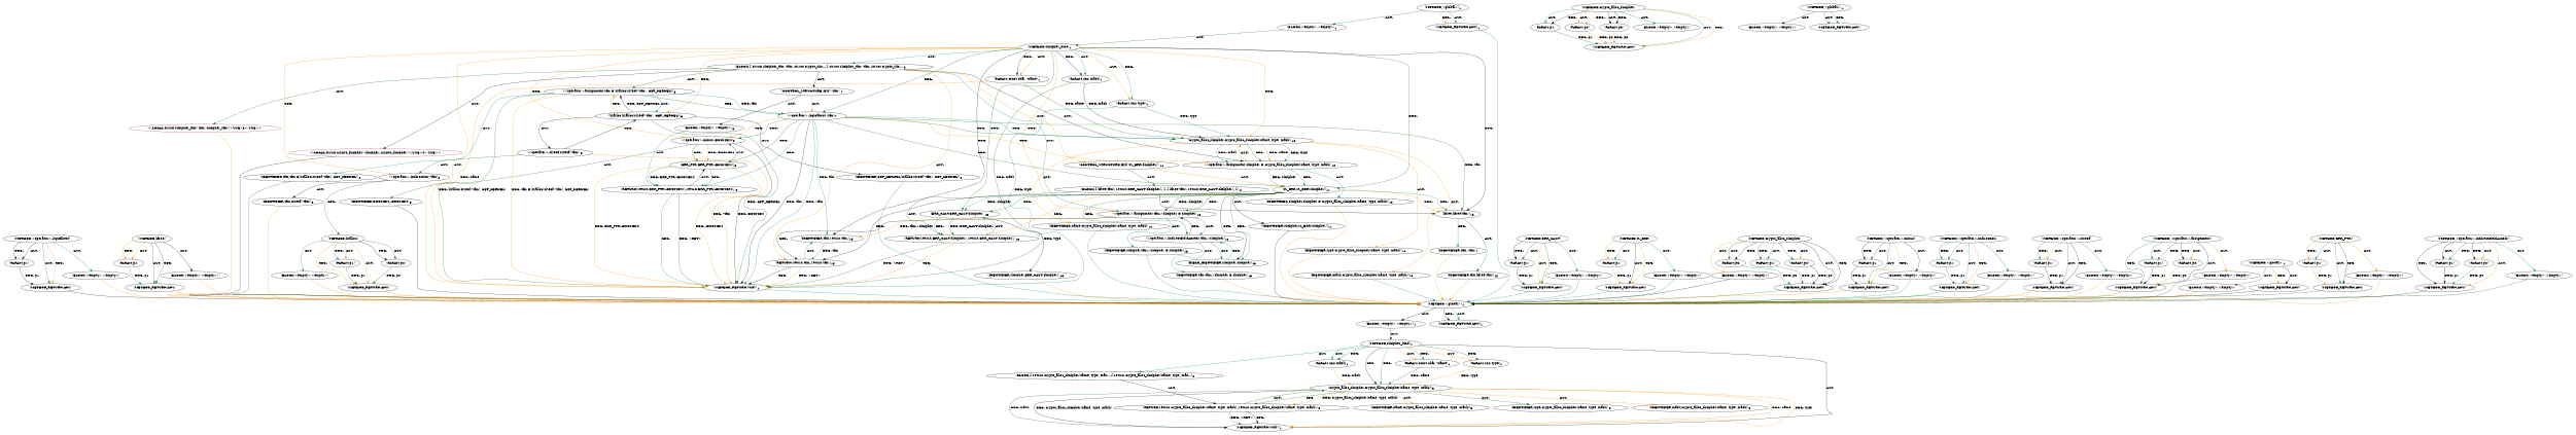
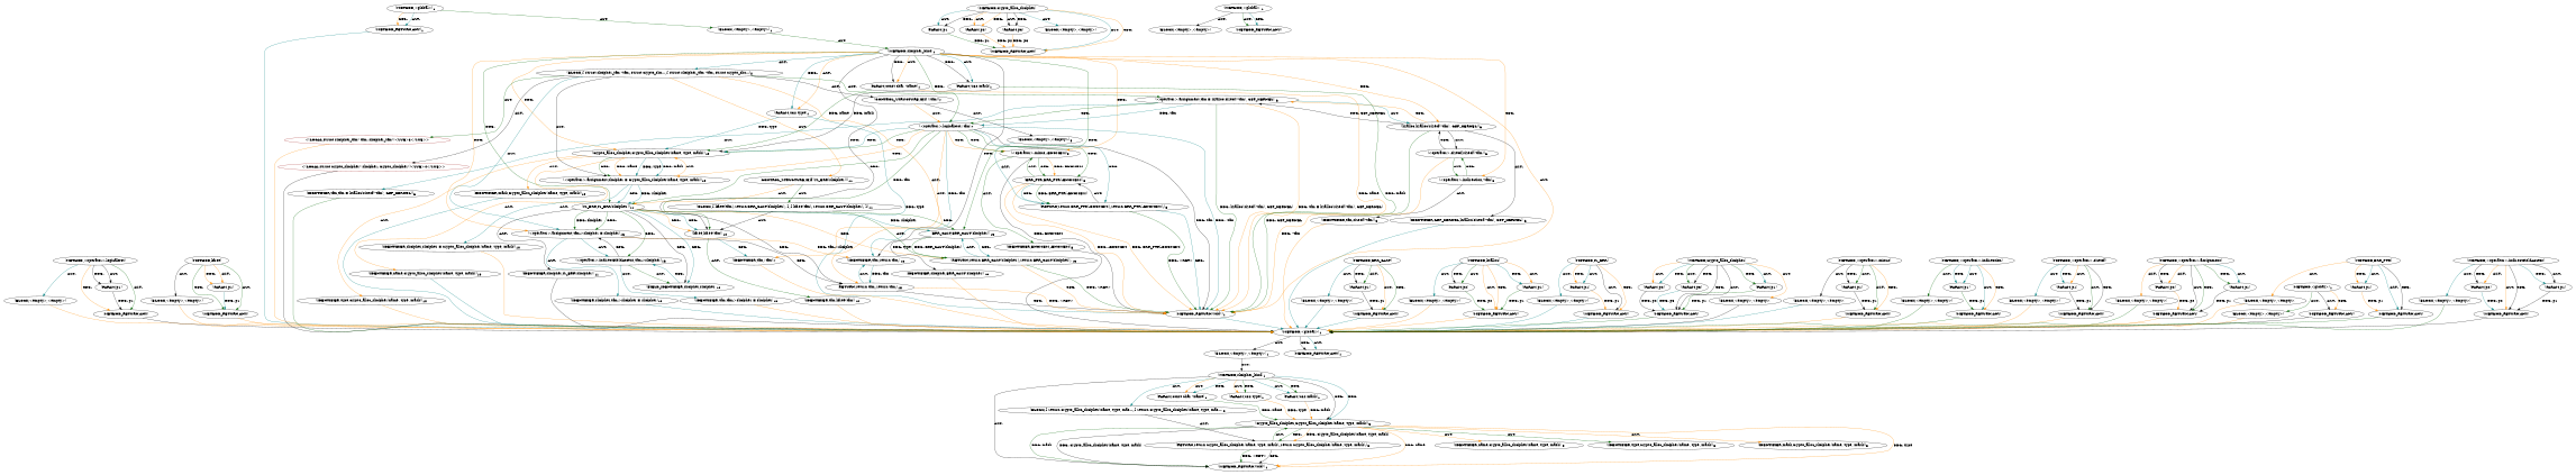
  digraph {
    edge [color=darkorange]
    n1 [label=<(METHOD,&lt;global&gt;)<SUB>1</SUB>>]
    n2 [label=<(BLOCK,&lt;empty&gt;,&lt;empty&gt;)<SUB>1</SUB>>]
    n3 [label=<(METHOD_RETURN,ANY)<SUB>1</SUB>>]
    n4 [label=<(METHOD,skcipher_bind)<SUB>1</SUB>>]
    n5 [label=<(PARAM,const char *name)<SUB>1</SUB>>]
    n6 [label=<(PARAM,u32 type)<SUB>1</SUB>>]
    n7 [label=<(PARAM,u32 mask)<SUB>1</SUB>>]
    n8 [label=<(BLOCK,{ 	return crypto_alloc_skcipher(name, type, mas...,{ 	return crypto_alloc_skcipher(name, type, mas...)<SUB>2</SUB>>]
    n9 [label=<(crypto_alloc_skcipher,crypto_alloc_skcipher(name, type, mask))<SUB>3</SUB>>]
    n10 [label=<(METHOD_RETURN,void*)<SUB>1</SUB>>]
    n11 [label=<(RETURN,return crypto_alloc_skcipher(name, type, mask);,return crypto_alloc_skcipher(name, type, mask);)<SUB>3</SUB>>]
    n12 [label=<(IDENTIFIER,name,crypto_alloc_skcipher(name, type, mask))<SUB>3</SUB>>]
    n13 [label=<(IDENTIFIER,type,crypto_alloc_skcipher(name, type, mask))<SUB>3</SUB>>]
    n14 [label=<(IDENTIFIER,mask,crypto_alloc_skcipher(name, type, mask))<SUB>3</SUB>>]
    n15 [label=<(METHOD,crypto_alloc_skcipher)>]
    n16 [label=<(PARAM,p1)>]
    n17 [label=<(PARAM,p2)>]
    n18 [label=<(PARAM,p3)>]
    n19 [label=<(BLOCK,&lt;empty&gt;,&lt;empty&gt;)>]
    n20 [label=<(METHOD_RETURN,ANY)>]
    n21 [label=<(METHOD,&lt;global&gt;)<SUB>1</SUB>>]
    n22 [label=<(BLOCK,&lt;empty&gt;,&lt;empty&gt;)>]
    n23 [label=<(METHOD_RETURN,ANY)>]
    n24 [label=<(METHOD,&lt;operator&gt;.logicalNot)>]
    n25 [label=<(PARAM,p1)>]
    n26 [label=<(BLOCK,&lt;empty&gt;,&lt;empty&gt;)>]
    n27 [label=<(METHOD_RETURN,ANY)>]
    n28 [label=<(METHOD,kfree)>]
    n29 [label=<(PARAM,p1)>]
    n30 [label=<(BLOCK,&lt;empty&gt;,&lt;empty&gt;)>]
    n31 [label=<(METHOD_RETURN,ANY)>]
    n32 [label=<(METHOD,&lt;global&gt;)<SUB>1</SUB>>]
    n33 [label=<(BLOCK,&lt;empty&gt;,&lt;empty&gt;)<SUB>1</SUB>>]
    n34 [label=<(METHOD_RETURN,ANY)<SUB>1</SUB>>]
    n35 [label=<(METHOD,skcipher_bind)<SUB>1</SUB>>]
    n36 [label=<(PARAM,const char *name)<SUB>1</SUB>>]
    n37 [label=<(PARAM,u32 type)<SUB>1</SUB>>]
    n38 [label=<(PARAM,u32 mask)<SUB>1</SUB>>]
    n39 [label=<(BLOCK,{ 	struct skcipher_tfm *tfm; 	struct crypto_skc...,{ 	struct skcipher_tfm *tfm; 	struct crypto_skc...)<SUB>2</SUB>>]
    n40 [label=<(kzalloc,kzalloc(sizeof(*tfm), GFP_KERNEL))<SUB>6</SUB>>]
    n41 [label=<(&lt;operator&gt;.indirection,*tfm)<SUB>6</SUB>>]
    n42 [label=<(&lt;operator&gt;.logicalNot,!tfm)<SUB>7</SUB>>]
    n43 [label=<(&lt;operator&gt;.minus,-ENOMEM)<SUB>8</SUB>>]
    n44 [label=<(crypto_alloc_skcipher,crypto_alloc_skcipher(name, type, mask))<SUB>10</SUB>>]
    n45 [label=<(IS_ERR,IS_ERR(skcipher))<SUB>11</SUB>>]
    n46 [label=<(kfree,kfree(tfm))<SUB>12</SUB>>]
    n47 [label=<(ERR_CAST,ERR_CAST(skcipher))<SUB>13</SUB>>]
    n48 [label=<(&lt;operator&gt;.assignment,tfm-&gt;skcipher = skcipher)<SUB>16</SUB>>]
    n49 [label=<(IDENTIFIER,tfm,return tfm;)<SUB>18</SUB>>]
    n50 [label=<(METHOD_RETURN,void*)<SUB>1</SUB>>]
    n51 [color=brown label="<(LOCAL,struct skcipher_tfm* tfm: skcipher_tfm*)<SUB>3</SUB>>"]
    n52 [color=brown label="<(LOCAL,struct crypto_skcipher* skcipher: crypto_skcipher*)<SUB>4</SUB>>"]
    n53 [label=<(&lt;operator&gt;.assignment,tfm = kzalloc(sizeof(*tfm), GFP_KERNEL))<SUB>6</SUB>>]
    n54 [label=<(CONTROL_STRUCTURE,IF,if (!tfm))<SUB>7</SUB>>]
    n55 [label=<(&lt;operator&gt;.assignment,skcipher = crypto_alloc_skcipher(name, type, mask))<SUB>10</SUB>>]
    n56 [label=<(CONTROL_STRUCTURE,IF,if (IS_ERR(skcipher)))<SUB>11</SUB>>]
    n57 [label=<(RETURN,return tfm;,return tfm;)<SUB>18</SUB>>]
    n58 [label=<(&lt;operator&gt;.sizeOf,sizeof(*tfm))<SUB>6</SUB>>]
    n59 [label=<(IDENTIFIER,GFP_KERNEL,kzalloc(sizeof(*tfm), GFP_KERNEL))<SUB>6</SUB>>]
    n60 [label=<(IDENTIFIER,tfm,sizeof(*tfm))<SUB>6</SUB>>]
    n61 [label=<(IDENTIFIER,tfm,!tfm)<SUB>7</SUB>>]
    n62 [label=<(RETURN,return ERR_PTR(-ENOMEM);,return ERR_PTR(-ENOMEM);)<SUB>8</SUB>>]
    n63 [label=<(ERR_PTR,ERR_PTR(-ENOMEM))<SUB>8</SUB>>]
    n64 [label=<(IDENTIFIER,ENOMEM,-ENOMEM)<SUB>8</SUB>>]
    n65 [label=<(IDENTIFIER,name,crypto_alloc_skcipher(name, type, mask))<SUB>10</SUB>>]
    n66 [label=<(IDENTIFIER,type,crypto_alloc_skcipher(name, type, mask))<SUB>10</SUB>>]
    n67 [label=<(IDENTIFIER,mask,crypto_alloc_skcipher(name, type, mask))<SUB>10</SUB>>]
    n68 [label=<(IDENTIFIER,skcipher,IS_ERR(skcipher))<SUB>11</SUB>>]
    n69 [label=<(RETURN,return ERR_CAST(skcipher);,return ERR_CAST(skcipher);)<SUB>13</SUB>>]
    n70 [label=<(&lt;operator&gt;.indirectFieldAccess,tfm-&gt;skcipher)<SUB>16</SUB>>]
    n71 [label=<(FIELD_IDENTIFIER,skcipher,skcipher)<SUB>16</SUB>>]
    n72 [label=<(IDENTIFIER,tfm,kfree(tfm))<SUB>12</SUB>>]
    n73 [label=<(IDENTIFIER,skcipher,ERR_CAST(skcipher))<SUB>13</SUB>>]
    n74 [label=<(IDENTIFIER,skcipher,tfm-&gt;skcipher = skcipher)<SUB>16</SUB>>]
    n75 [label=<(IDENTIFIER,tfm,tfm = kzalloc(sizeof(*tfm), GFP_KERNEL))<SUB>6</SUB>>]
    n76 [label=<(BLOCK,&lt;empty&gt;,&lt;empty&gt;)<SUB>8</SUB>>]
    n77 [label=<(IDENTIFIER,skcipher,skcipher = crypto_alloc_skcipher(name, type, mask))<SUB>10</SUB>>]
    n78 [label=<(BLOCK,{ 		kfree(tfm); 		return ERR_CAST(skcipher); 	},{ 		kfree(tfm); 		return ERR_CAST(skcipher); 	})<SUB>11</SUB>>]
    n79 [label=<(IDENTIFIER,tfm,tfm-&gt;skcipher = skcipher)<SUB>16</SUB>>]
    n80 [label=<(METHOD,ERR_CAST)>]
    n81 [label=<(PARAM,p1)>]
    n82 [label=<(BLOCK,&lt;empty&gt;,&lt;empty&gt;)>]
    n83 [label=<(METHOD_RETURN,ANY)>]
    n84 [label=<(METHOD,kzalloc)>]
    n85 [label=<(PARAM,p1)>]
    n86 [label=<(PARAM,p2)>]
    n87 [label=<(BLOCK,&lt;empty&gt;,&lt;empty&gt;)>]
    n88 [label=<(METHOD_RETURN,ANY)>]
    n89 [label=<(METHOD,IS_ERR)>]
    n90 [label=<(PARAM,p1)>]
    n91 [label=<(BLOCK,&lt;empty&gt;,&lt;empty&gt;)>]
    n92 [label=<(METHOD_RETURN,ANY)>]
    n93 [label=<(METHOD,crypto_alloc_skcipher)>]
    n94 [label=<(PARAM,p1)>]
    n95 [label=<(PARAM,p2)>]
    n96 [label=<(PARAM,p3)>]
    n97 [label=<(BLOCK,&lt;empty&gt;,&lt;empty&gt;)>]
    n98 [label=<(METHOD_RETURN,ANY)>]
    n99 [label=<(METHOD,&lt;operator&gt;.minus)>]
    n100 [label=<(PARAM,p1)>]
    n101 [label=<(BLOCK,&lt;empty&gt;,&lt;empty&gt;)>]
    n102 [label=<(METHOD_RETURN,ANY)>]
    n103 [label=<(METHOD,&lt;operator&gt;.indirection)>]
    n104 [label=<(PARAM,p1)>]
    n105 [label=<(BLOCK,&lt;empty&gt;,&lt;empty&gt;)>]
    n106 [label=<(METHOD_RETURN,ANY)>]
    n107 [label=<(METHOD,&lt;operator&gt;.sizeOf)>]
    n108 [label=<(PARAM,p1)>]
    n109 [label=<(BLOCK,&lt;empty&gt;,&lt;empty&gt;)>]
    n110 [label=<(METHOD_RETURN,ANY)>]
    n111 [label=<(METHOD,&lt;operator&gt;.assignment)>]
    n112 [label=<(PARAM,p1)>]
    n113 [label=<(PARAM,p2)>]
    n114 [label=<(BLOCK,&lt;empty&gt;,&lt;empty&gt;)>]
    n115 [label=<(METHOD_RETURN,ANY)>]
    n116 [label=<(METHOD,&lt;global&gt;)<SUB>1</SUB>>]
    n117 [label=<(BLOCK,&lt;empty&gt;,&lt;empty&gt;)>]
    n118 [label=<(METHOD_RETURN,ANY)>]
    n119 [label=<(METHOD,ERR_PTR)>]
    n120 [label=<(PARAM,p1)>]
    n121 [label=<(BLOCK,&lt;empty&gt;,&lt;empty&gt;)>]
    n122 [label=<(METHOD_RETURN,ANY)>]
    n123 [label=<(METHOD,&lt;operator&gt;.indirectFieldAccess)>]
    n124 [label=<(PARAM,p1)>]
    n125 [label=<(PARAM,p2)>]
    n126 [label=<(BLOCK,&lt;empty&gt;,&lt;empty&gt;)>]
    n127 [label=<(METHOD_RETURN,ANY)>]
    n1 -> n2 [color=black label="AST: "]
    n1 -> n3 [color=teal label="AST: "]
    n1 -> n3 [color=black label="CFG: "]
    n2 -> n4 [color=black label="AST: "]
    n4 -> n5 [label="AST: "]
    n4 -> n5 [color=teal label="DDG: "]
    n4 -> n6 [label="AST: "]
    n4 -> n6 [color=darkgreen label="DDG: "]
    n4 -> n7 [color=teal label="AST: "]
    n4 -> n7 [color=darkgreen label="DDG: "]
    n4 -> n8 [color=teal label="AST: "]
    n4 -> n9 [color=black label="CFG: "]
    n4 -> n9 [color=teal label="DDG: "]
    n4 -> n10 [color=black label="AST: "]
    n5 -> n9 [color=darkgreen label="DDG: name"]
    n6 -> n9 [label="DDG: type"]
    n7 -> n9 [label="DDG: mask"]
    n8 -> n11 [color=black label="AST: "]
    n9 -> n10 [label="DDG: name"]
    n9 -> n10 [label="DDG: type"]
    n9 -> n10 [color=darkgreen label="DDG: mask"]
    n9 -> n10 [color=black label="DDG: crypto_alloc_skcipher(name, type, mask)"]
    n9 -> n11 [color=darkgreen label="CFG: "]
    n9 -> n11 [label="DDG: crypto_alloc_skcipher(name, type, mask)"]
    n9 -> n12 [label="AST: "]
    n9 -> n13 [color=darkgreen label="AST: "]
    n9 -> n14 [label="AST: "]
    n11 -> n9 [color=darkgreen label="AST: "]
    n11 -> n10 [color=black label="CFG: "]
    n11 -> n10 [color=darkgreen label="DDG: &lt;RET&gt;"]
    n15 -> n16 [color=teal label="AST: "]
    n15 -> n16 [color=black label="DDG: "]
    n15 -> n17 [label="AST: "]
    n15 -> n17 [label="DDG: "]
    n15 -> n18 [color=black label="AST: "]
    n15 -> n18 [color=black label="DDG: "]
    n15 -> n19 [color=teal label="AST: "]
    n15 -> n20 [color=teal label="AST: "]
    n15 -> n20 [label="CFG: "]
    n16 -> n20 [color=darkgreen label="DDG: p1"]
    n17 -> n20 [label="DDG: p2"]
    n18 -> n20 [label="DDG: p3"]
    n21 -> n22 [color=black label="AST: "]
    n21 -> n23 [color=darkgreen label="AST: "]
    n21 -> n23 [color=teal label="CFG: "]
    n24 -> n25 [color=black label="AST: "]
    n24 -> n25 [color=black label="DDG: "]
    n24 -> n26 [color=teal label="AST: "]
    n24 -> n27 [color=darkgreen label="AST: "]
    n24 -> n27 [label="CFG: "]
    n25 -> n27 [color=black label="DDG: p1"]
    n26 -> n1
    n27 -> n1 [color=black]
    n28 -> n29 [label="AST: "]
    n28 -> n29 [label="DDG: "]
    n28 -> n30 [color=black label="AST: "]
    n28 -> n31 [color=darkgreen label="AST: "]
    n28 -> n31 [color=darkgreen label="CFG: "]
    n29 -> n31 [color=teal label="DDG: p1"]
    n30 -> n1
    n31 -> n1
    n32 -> n33 [color=darkgreen label="AST: "]
    n32 -> n34 [color=teal label="AST: "]
    n32 -> n34 [label="CFG: "]
    n33 -> n35 [color=darkgreen label="AST: "]
    n34 -> n1 [color=teal]
    n35 -> n36 [label="AST: "]
    n35 -> n36 [color=black label="DDG: "]
    n35 -> n37 [label="AST: "]
    n35 -> n37 [color=teal label="DDG: "]
    n35 -> n38 [color=teal label="AST: "]
    n35 -> n38 [color=black label="DDG: "]
    n35 -> n39 [color=teal label="AST: "]
    n35 -> n40 [label="DDG: "]
    n35 -> n41 [label="CFG: "]
    n35 -> n42 [color=darkgreen label="DDG: "]
    n35 -> n43 [label="DDG: "]
    n35 -> n44 [label="DDG: "]
    n35 -> n45 [color=darkgreen label="DDG: "]
    n35 -> n46 [color=black label="DDG: "]
    n35 -> n47 [color=darkgreen label="DDG: "]
    n35 -> n48 [label="DDG: "]
    n35 -> n49 [color=black label="DDG: "]
    n35 -> n50 [label="AST: "]
    n36 -> n44 [color=darkgreen label="DDG: name"]
    n36 -> n50 [label="DDG: name"]
    n37 -> n44 [color=teal label="DDG: type"]
    n37 -> n50 [color=teal label="DDG: type"]
    n38 -> n44 [color=black label="DDG: mask"]
    n38 -> n50 [color=darkgreen label="DDG: mask"]
    n39 -> n48 [color=teal label="AST: "]
    n39 -> n51 [color=darkgreen label="AST: "]
    n39 -> n52 [color=black label="AST: "]
    n39 -> n53 [color=darkgreen label="AST: "]
    n39 -> n54 [color=black label="AST: "]
    n39 -> n55 [color=black label="AST: "]
    n39 -> n56 [label="AST: "]
    n39 -> n57 [label="AST: "]
    n40 -> n50 [color=darkgreen label="DDG: GFP_KERNEL"]
    n40 -> n53 [label="CFG: "]
    n40 -> n53 [color=black label="DDG: GFP_KERNEL"]
    n40 -> n58 [color=black label="AST: "]
    n40 -> n59 [color=black label="AST: "]
-   n41 -> n84 [color=darkgreen label="CFG: "]
+   n41 -> n58 [color=darkgreen label="CFG: "]
    n41 -> n60 [color=black label="AST: "]
    n42 -> n43 [label="CFG: "]
    n42 -> n43 [color=darkgreen label="CDG: "]
    n42 -> n44 [color=darkgreen label="CFG: "]
    n42 -> n44 [color=teal label="CDG: "]
    n42 -> n45 [color=darkgreen label="CDG: "]
    n42 -> n46 [color=darkgreen label="DDG: tfm"]
    n42 -> n49 [color=teal label="DDG: tfm"]
    n42 -> n50 [color=black label="DDG: tfm"]
    n42 -> n50 [color=teal label="DDG: !tfm"]
    n42 -> n55 [label="CDG: "]
+   n42 -> n61 [label="AST: "]
    n42 -> n62 [color=teal label="CDG: "]
    n42 -> n63 [color=darkgreen label="CDG: "]
    n43 -> n50 [color=black label="DDG: ENOMEM"]
    n43 -> n63 [color=darkgreen label="CFG: "]
    n43 -> n63 [label="DDG: ENOMEM"]
    n43 -> n64 [color=darkgreen label="AST: "]
    n44 -> n55 [color=darkgreen label="CFG: "]
    n44 -> n55 [label="DDG: name"]
    n44 -> n55 [color=teal label="DDG: type"]
    n44 -> n55 [color=teal label="DDG: mask"]
    n44 -> n65 [label="AST: "]
    n44 -> n66 [label="AST: "]
    n44 -> n67 [label="AST: "]
    n45 -> n46 [color=teal label="CFG: "]
    n45 -> n46 [label="CDG: "]
    n45 -> n47 [color=teal label="DDG: skcipher"]
    n45 -> n47 [color=darkgreen label="CDG: "]
    n45 -> n48 [color=darkgreen label="DDG: skcipher"]
    n45 -> n48 [color=darkgreen label="CDG: "]
    n45 -> n57 [color=black label="CDG: "]
    n45 -> n68 [color=black label="AST: "]
    n45 -> n69 [label="CDG: "]
    n45 -> n70 [color=darkgreen label="CDG: "]
    n45 -> n71 [color=black label="CFG: "]
    n45 -> n71 [color=teal label="CDG: "]
    n46 -> n61 [color=teal label="CFG: "]
    n46 -> n72 [color=darkgreen label="AST: "]
    n47 -> n69 [color=teal label="CFG: "]
    n47 -> n69 [color=darkgreen label="DDG: ERR_CAST(skcipher)"]
    n47 -> n73 [color=black label="DDG: type"]
    n48 -> n49 [label="DDG: tfm-&gt;skcipher"]
    n48 -> n57 [color=black label="CFG: "]
    n48 -> n70 [color=teal label="AST: "]
    n48 -> n74 [color=teal label="AST: "]
    n49 -> n57 [color=teal label="DDG: tfm"]
    n50 -> n1 [color=teal]
    n51 -> n1
    n52 -> n1 [color=black]
    n53 -> n40 [color=teal label="AST: "]
    n53 -> n42 [color=darkgreen label="CFG: "]
    n53 -> n42 [color=teal label="DDG: tfm"]
    n53 -> n50 [color=darkgreen label="DDG: kzalloc(sizeof(*tfm), GFP_KERNEL)"]
    n53 -> n50 [label="DDG: tfm = kzalloc(sizeof(*tfm), GFP_KERNEL)"]
    n53 -> n75 [color=teal label="AST: "]
    n54 -> n42 [label="AST: "]
    n54 -> n76 [color=black label="AST: "]
    n55 -> n44 [label="AST: "]
    n55 -> n45 [color=teal label="CFG: "]
    n55 -> n45 [color=teal label="DDG: skcipher"]
    n55 -> n77 [color=teal label="AST: "]
    n56 -> n45 [label="AST: "]
    n56 -> n78 [color=darkgreen label="AST: "]
    n57 -> n49 [color=teal label="AST: "]
    n57 -> n50 [color=black label="CFG: "]
    n57 -> n50 [label="DDG: &lt;RET&gt;"]
    n58 -> n40 [color=black label="CFG: "]
    n58 -> n41 [color=darkgreen label="AST: "]
    n58 -> n50 [label="DDG: *tfm"]
    n59 -> n1 [color=teal]
    n60 -> n1
    n61 -> n1
    n62 -> n50 [color=teal label="CFG: "]
    n62 -> n50 [color=darkgreen label="DDG: &lt;RET&gt;"]
    n62 -> n63 [color=black label="AST: "]
    n63 -> n43 [color=darkgreen label="AST: "]
    n63 -> n50 [label="DDG: -ENOMEM"]
    n63 -> n50 [label="DDG: ERR_PTR(-ENOMEM)"]
    n63 -> n62 [color=teal label="CFG: "]
    n63 -> n62 [color=darkgreen label="DDG: ERR_PTR(-ENOMEM)"]
    n64 -> n1 [color=black]
    n65 -> n1 [color=teal]
    n66 -> n1
    n67 -> n1 [color=teal]
    n68 -> n1 [color=black]
    n69 -> n47 [color=teal label="AST: "]
    n69 -> n50 [label="CFG: "]
    n69 -> n50 [color=darkgreen label="DDG: &lt;RET&gt;"]
    n70 -> n48 [color=black label="CFG: "]
    n70 -> n71 [color=darkgreen label="AST: "]
    n70 -> n79 [color=teal label="AST: "]
    n71 -> n70 [color=teal label="CFG: "]
    n72 -> n1
    n73 -> n1
    n74 -> n1 [color=teal]
    n75 -> n1 [color=darkgreen]
    n76 -> n62 [color=teal label="AST: "]
    n77 -> n1
    n78 -> n46 [color=black label="AST: "]
    n78 -> n69 [color=darkgreen label="AST: "]
    n79 -> n1
    n80 -> n81 [color=darkgreen label="AST: "]
    n80 -> n81 [color=black label="DDG: "]
    n80 -> n82 [color=teal label="AST: "]
    n80 -> n83 [label="AST: "]
    n80 -> n83 [color=darkgreen label="CFG: "]
    n81 -> n83 [color=black label="DDG: p1"]
    n82 -> n1 [color=teal]
    n83 -> n1 [color=teal]
    n84 -> n85 [label="AST: "]
    n84 -> n85 [color=teal label="DDG: "]
    n84 -> n86 [color=darkgreen label="AST: "]
    n84 -> n86 [color=black label="DDG: "]
    n84 -> n87 [color=teal label="AST: "]
    n84 -> n88 [label="AST: "]
    n84 -> n88 [label="CFG: "]
    n85 -> n88 [color=darkgreen label="DDG: p1"]
    n86 -> n88 [color=darkgreen label="DDG: p2"]
    n87 -> n1
    n88 -> n1
    n89 -> n90 [color=teal label="AST: "]
    n89 -> n90 [label="DDG: "]
    n89 -> n91 [color=teal label="AST: "]
    n89 -> n92 [color=black label="AST: "]
    n89 -> n92 [label="CFG: "]
    n90 -> n92 [label="DDG: p1"]
    n91 -> n1 [color=teal]
    n92 -> n1 [color=teal]
    n93 -> n94 [color=teal label="AST: "]
    n93 -> n94 [color=darkgreen label="DDG: "]
    n93 -> n95 [label="AST: "]
    n93 -> n95 [color=teal label="DDG: "]
    n93 -> n96 [color=darkgreen label="AST: "]
    n93 -> n96 [color=black label="DDG: "]
    n93 -> n97 [label="AST: "]
    n93 -> n98 [color=black label="AST: "]
    n93 -> n98 [color=black label="CFG: "]
    n94 -> n98 [color=darkgreen label="DDG: p1"]
    n95 -> n98 [color=black label="DDG: p2"]
    n96 -> n98 [color=teal label="DDG: p3"]
    n97 -> n1 [color=black]
    n98 -> n1 [color=darkgreen]
    n99 -> n100 [color=darkgreen label="AST: "]
    n99 -> n100 [color=black label="DDG: "]
    n99 -> n101 [color=black label="AST: "]
    n99 -> n102 [color=darkgreen label="AST: "]
    n99 -> n102 [label="CFG: "]
    n100 -> n102 [color=black label="DDG: p1"]
    n101 -> n1 [color=teal]
    n102 -> n1
    n103 -> n104 [color=teal label="AST: "]
    n103 -> n104 [color=teal label="DDG: "]
    n103 -> n105 [color=darkgreen label="AST: "]
    n103 -> n106 [color=teal label="AST: "]
    n103 -> n106 [label="CFG: "]
    n104 -> n106 [color=darkgreen label="DDG: p1"]
    n105 -> n1 [color=darkgreen]
    n106 -> n1 [color=darkgreen]
    n107 -> n108 [label="AST: "]
    n107 -> n108 [color=teal label="DDG: "]
    n107 -> n109 [color=teal label="AST: "]
    n107 -> n110 [color=darkgreen label="AST: "]
    n107 -> n110 [color=black label="CFG: "]
    n108 -> n110 [color=black label="DDG: p1"]
    n109 -> n1
    n110 -> n1
    n111 -> n112 [color=teal label="AST: "]
    n111 -> n112 [color=darkgreen label="DDG: "]
    n111 -> n113 [label="AST: "]
    n111 -> n113 [color=black label="DDG: "]
    n111 -> n114 [label="AST: "]
    n111 -> n115 [color=black label="AST: "]
    n111 -> n115 [color=darkgreen label="CFG: "]
    n112 -> n115 [color=black label="DDG: p1"]
    n113 -> n115 [label="DDG: p2"]
    n114 -> n1 [color=darkgreen]
    n115 -> n1
    n116 -> n117 [color=darkgreen label="AST: "]
    n116 -> n118 [color=black label="AST: "]
    n116 -> n118 [label="CFG: "]
    n117 -> n1
    n118 -> n1 [color=black]
    n119 -> n120 [color=teal label="AST: "]
    n119 -> n120 [label="DDG: "]
    n119 -> n121 [label="AST: "]
    n119 -> n122 [color=teal label="AST: "]
    n119 -> n122 [color=black label="CFG: "]
    n120 -> n122 [label="DDG: p1"]
    n121 -> n1
    n122 -> n1 [color=darkgreen]
    n123 -> n124 [color=black label="AST: "]
    n123 -> n124 [color=teal label="DDG: "]
    n123 -> n125 [label="AST: "]
    n123 -> n125 [color=black label="DDG: "]
    n123 -> n126 [color=teal label="AST: "]
    n123 -> n127 [label="AST: "]
    n123 -> n127 [color=black label="CFG: "]
    n124 -> n127 [color=black label="DDG: p1"]
    n125 -> n127 [color=teal label="DDG: p2"]
    n126 -> n1 [color=darkgreen]
    n127 -> n1 [color=black]
  }
